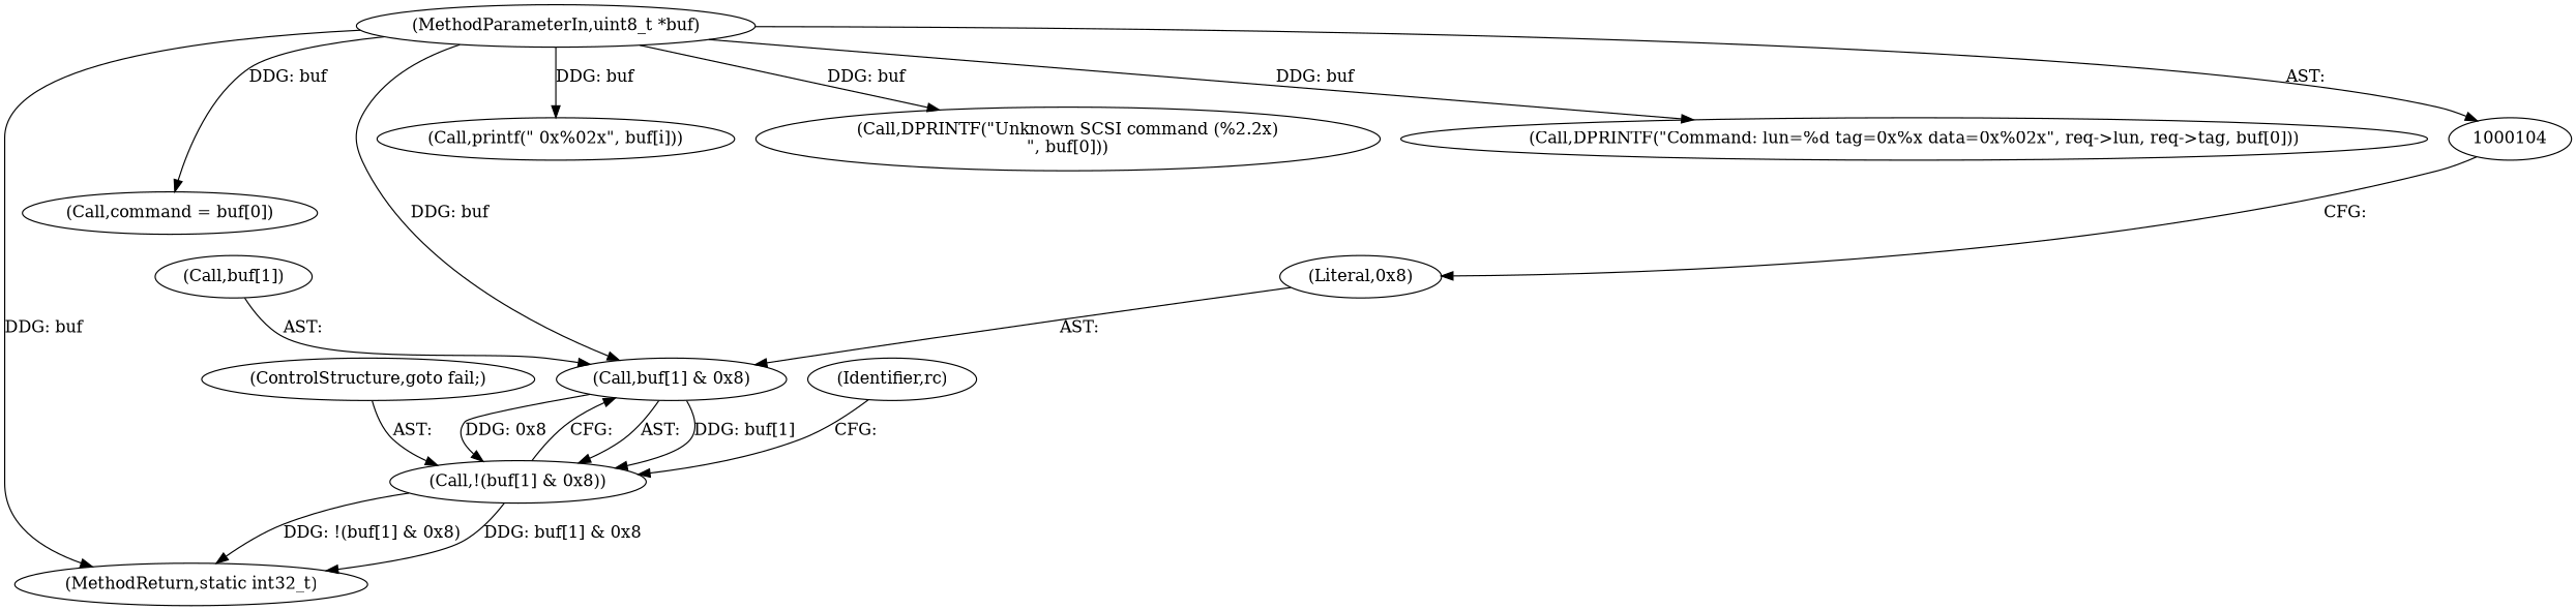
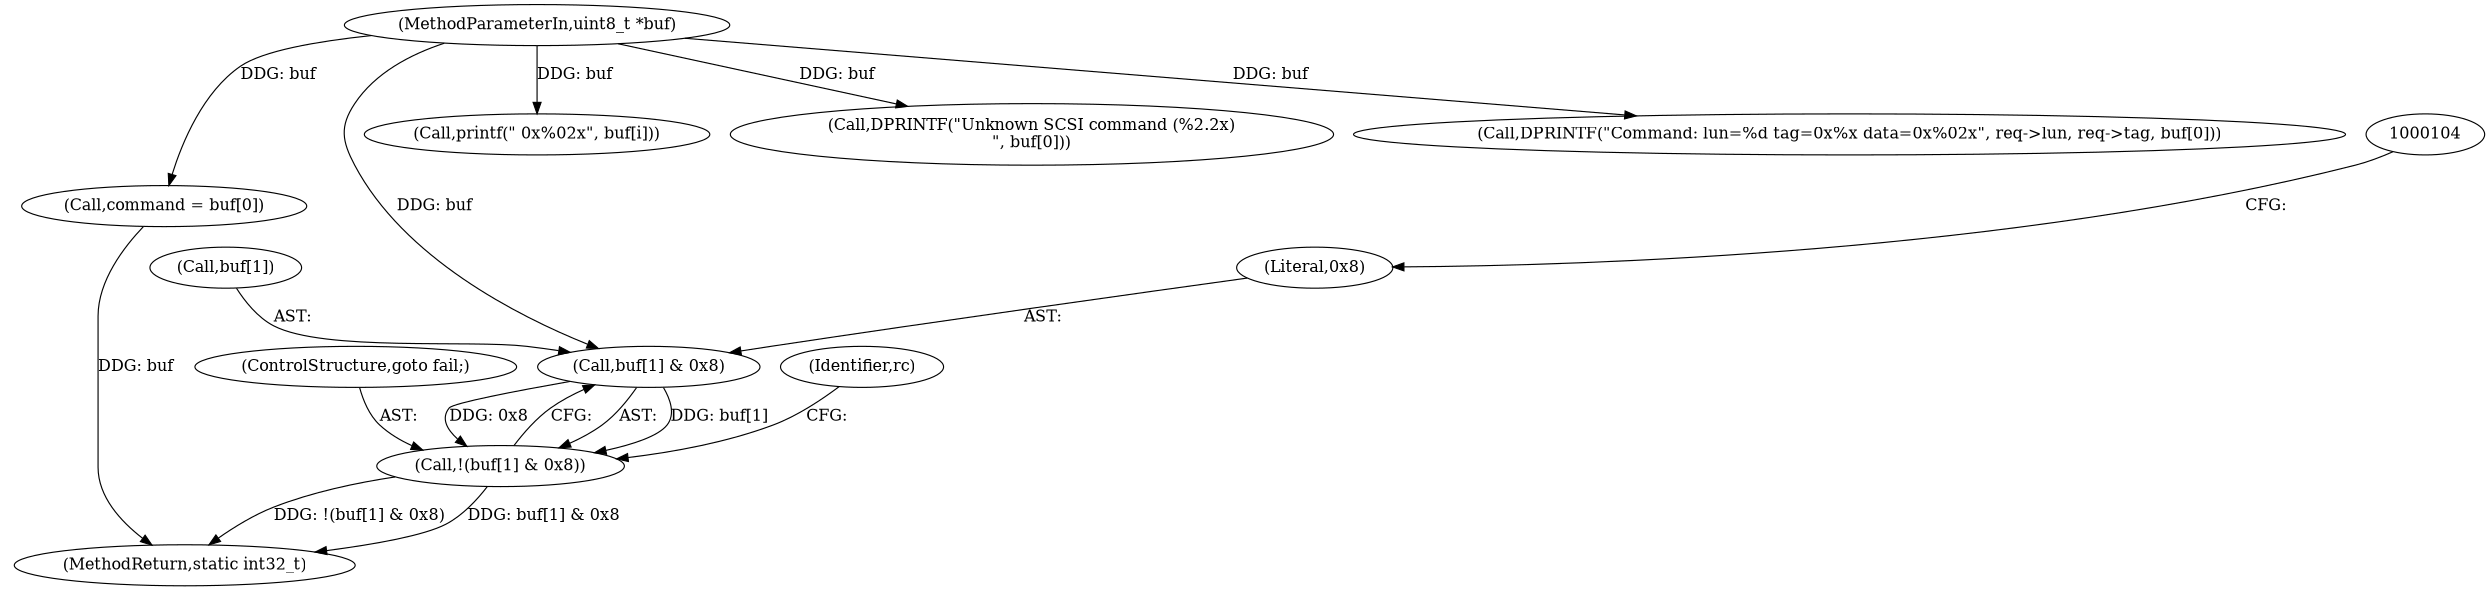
  digraph {
    n1 [label="(Call,buf[1] & 0x8)"]
    n2 [label="(Call,!(buf[1] & 0x8))"]
    n3 [label="(MethodReturn,static int32_t)"]
    n4 [label="(Literal,0x8)"]
    n5 [label="(MethodParameterIn,uint8_t *buf)"]
    n6 [label="(Call,command = buf[0])"]
    n7 [label="(Call,printf(\" 0x%02x\", buf[i]))"]
    n8 [label="(Call,DPRINTF(\"Unknown SCSI command (%2.2x)\n\", buf[0]))"]
    n9 [label="(Call,DPRINTF(\"Command: lun=%d tag=0x%x data=0x%02x\", req->lun, req->tag, buf[0]))"]
    1000104
    n11 [label="(ControlStructure,goto fail;)"]
    n12 [label="(Identifier,rc)"]
    n13 [label="(Call,buf[1])"]
    n1 -> n2 [label="AST: "]
    n1 -> n2 [label="DDG: buf[1]"]
    n1 -> n2 [label="DDG: 0x8"]
    n2 -> n1 [label="CFG: "]
    n2 -> n3 [label="DDG: !(buf[1] & 0x8)"]
    n2 -> n3 [label="DDG: buf[1] & 0x8"]
    n4 -> n1 [label="AST: "]
    n5 -> n1 [label="DDG: buf"]
-   n5 -> n3 [label="DDG: buf"]
+   n6 -> n3 [label="DDG: buf"]
    n5 -> n6 [label="DDG: buf"]
    n5 -> n7 [label="DDG: buf"]
    n5 -> n8 [label="DDG: buf"]
    n5 -> n9 [label="DDG: buf"]
-   n5 -> 1000104 [label="AST: "]
    1000104 -> n4 [label="CFG: "]
    n11 -> n2 [label="AST: "]
    n12 -> n2 [label="CFG: "]
    n13 -> n1 [label="AST: "]
  }
